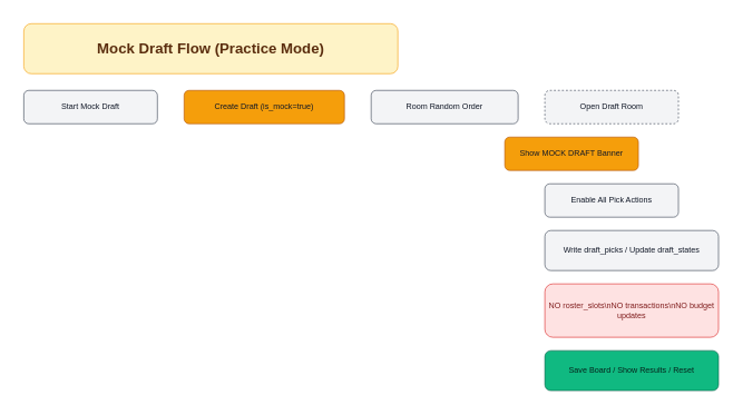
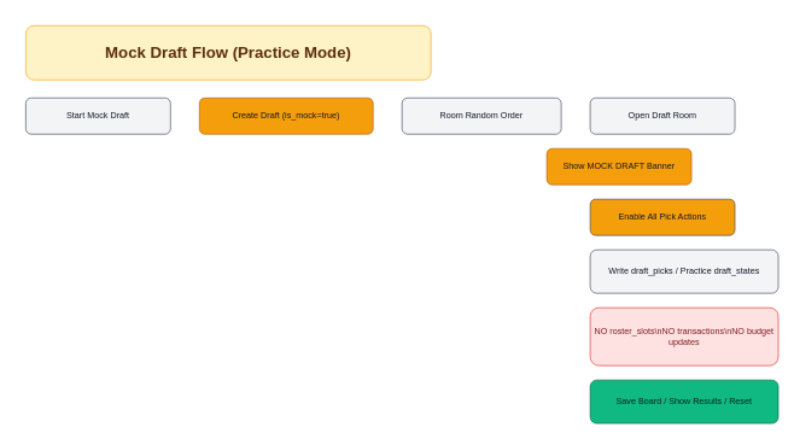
  <mxCell id="0" />
  <mxCell id="1" parent="0" />
  <mxCell id="2" value="Mock Draft Flow (Practice Mode)" style="rounded=1;whiteSpace=wrap;html=1;fontSize=22;fontStyle=1;fillColor=#FEF3C7;strokeColor=#F59E0B;fontColor=#5B2E0F;align=center;verticalAlign=middle;" parent="1" vertex="1"><mxGeometry x="20" y="20" width="560" height="75" as="geometry" /></mxCell>
  <mxCell id="3" value="Start Mock Draft" style="rounded=1;whiteSpace=wrap;html=1;fillColor=#F3F4F6;strokeColor=#374151;fontColor=#111827;" parent="1" vertex="1"><mxGeometry x="20" y="120" width="200" height="50" as="geometry" /></mxCell>
  <mxCell id="4" value="Create Draft (is_mock=true)" style="rounded=1;whiteSpace=wrap;html=1;fillColor=#F59E0B;strokeColor=#B45309;fontColor=#111827;" parent="1" vertex="1"><mxGeometry x="260" y="120" width="240" height="50" as="geometry" /></mxCell>
  <mxCell id="5" value="Room Random Order" style="rounded=1;whiteSpace=wrap;html=1;fillColor=#F3F4F6;strokeColor=#374151;fontColor=#111827;" parent="1" vertex="1"><mxGeometry x="540" y="120" width="220" height="50" as="geometry" /></mxCell>
- <mxCell id="6" value="Open Draft Room" style="rounded=1;whiteSpace=wrap;html=1;fillColor=#F3F4F6;strokeColor=#374151;fontColor=#111827;dashed=1;" parent="1" vertex="1"><mxGeometry x="800" y="120" width="200" height="50" as="geometry" /></mxCell>
+ <mxCell id="6" value="Open Draft Room" style="rounded=1;whiteSpace=wrap;html=1;fillColor=#F3F4F6;strokeColor=#374151;fontColor=#111827;" parent="1" vertex="1"><mxGeometry x="800" y="120" width="200" height="50" as="geometry" /></mxCell>
  <mxCell id="7" value="Show MOCK DRAFT Banner" style="rounded=1;whiteSpace=wrap;html=1;fillColor=#F59E0B;strokeColor=#B45309;fontColor=#111827;" parent="1" vertex="1"><mxGeometry x="740" y="190" width="200" height="50" as="geometry" /></mxCell>
- <mxCell id="8" value="Enable All Pick Actions" style="rounded=1;whiteSpace=wrap;html=1;fillColor=#F3F4F6;strokeColor=#374151;fontColor=#111827;" parent="1" vertex="1"><mxGeometry x="800" y="260" width="200" height="50" as="geometry" /></mxCell>
- <mxCell id="9" value="Write draft_picks / Update draft_states" style="rounded=1;whiteSpace=wrap;html=1;fillColor=#F3F4F6;strokeColor=#374151;fontColor=#111827;" parent="1" vertex="1"><mxGeometry x="800" y="330" width="260" height="60" as="geometry" /></mxCell>
+ <mxCell id="8" value="Enable All Pick Actions" style="rounded=1;whiteSpace=wrap;html=1;fillColor=#f59e0b;strokeColor=#374151;fontColor=#111827;" parent="1" vertex="1"><mxGeometry x="800" y="260" width="200" height="50" as="geometry" /></mxCell>
+ <mxCell id="9" value="Write draft_picks / Practice draft_states" style="rounded=1;whiteSpace=wrap;html=1;fillColor=#F3F4F6;strokeColor=#374151;fontColor=#111827;" parent="1" vertex="1"><mxGeometry x="800" y="330" width="260" height="60" as="geometry" /></mxCell>
  <mxCell id="10" value="NO roster_slots\nNO transactions\nNO budget updates" style="rounded=1;whiteSpace=wrap;html=1;fillColor=#FEE2E2;strokeColor=#DC2626;fontColor=#7F1D1D;glass=0;" parent="1" vertex="1"><mxGeometry x="800" y="410" width="260" height="80" as="geometry" /></mxCell>
  <mxCell id="11" value="Save Board / Show Results / Reset" style="rounded=1;whiteSpace=wrap;html=1;fillColor=#10B981;strokeColor=#065F46;fontColor=#06221B;" parent="1" vertex="1"><mxGeometry x="800" y="510" width="260" height="60" as="geometry" /></mxCell>
  <mxCell id="12" style="endArrow=block;strokeColor=#374151;" parent="1" source="3" target="4" edge="1" />
  <mxCell id="13" style="endArrow=block;strokeColor=#374151;" parent="1" source="4" target="5" edge="1" />
  <mxCell id="14" style="endArrow=block;strokeColor=#374151;" parent="1" source="5" target="6" edge="1" />
  <mxCell id="15" style="endArrow=block;strokeColor=#374151;" parent="1" source="6" target="7" edge="1" />
  <mxCell id="16" style="endArrow=block;strokeColor=#374151;" parent="1" source="7" target="8" edge="1" />
  <mxCell id="17" style="endArrow=block;strokeColor=#374151;" parent="1" source="8" target="9" edge="1" />
  <mxCell id="18" style="dashed=1;endArrow=block;strokeColor=#DC2626;" parent="1" source="9" target="10" edge="1" />
  <mxCell id="19" style="endArrow=block;strokeColor=#374151;" parent="1" source="9" target="11" edge="1" />
